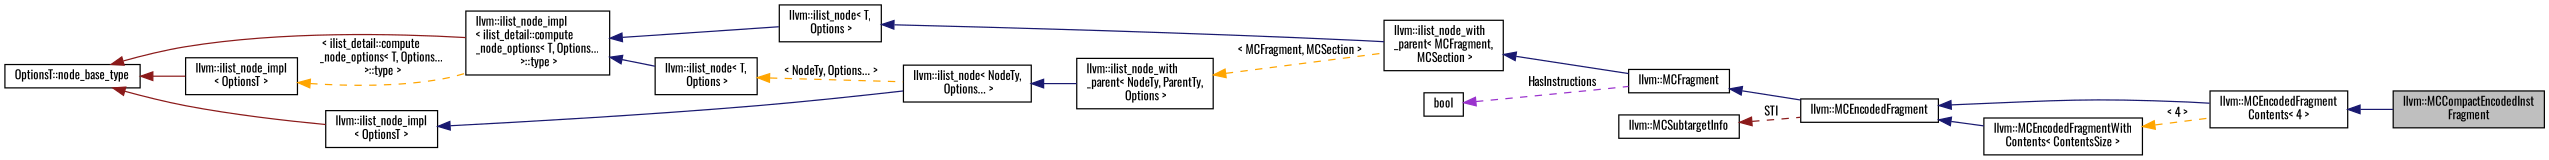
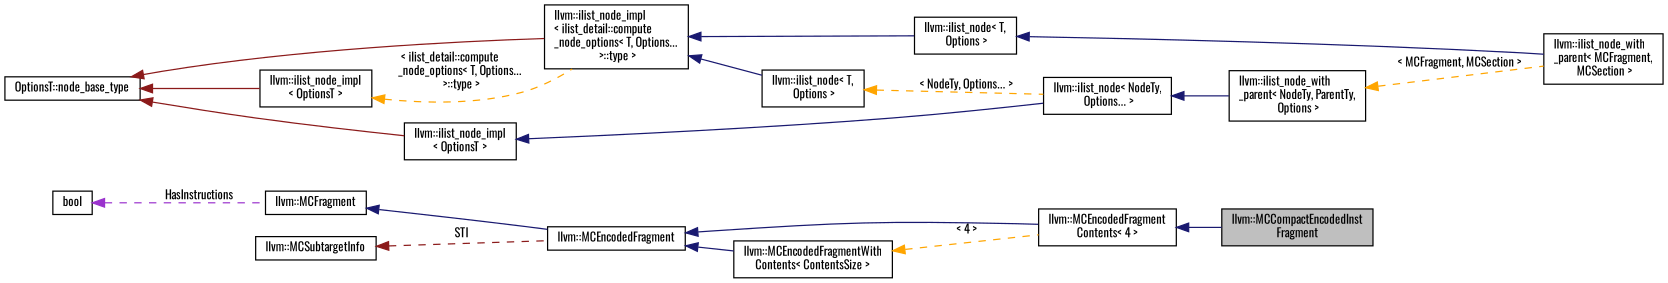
  digraph {
    fontname=Oswald
    rankdir=LR
    node [color=black fontname=Oswald fontsize=10 shape=box]
    edge [color=midnightblue dir=back fontname=Oswald fontsize=10 labelfontname=Helvetica labelfontsize=10 style=solid]
    n1 [fillcolor=grey75 fontcolor=black height=0.2 label="llvm::MCCompactEncodedInst\lFragment" style=filled width=0.4]
    n2 [height=0.2 label="llvm::MCEncodedFragment\lContents\< 4 \>" width=0.4]
    n3 [height=0.2 label="llvm::MCEncodedFragment" width=0.4]
    n4 [height=0.2 label="llvm::MCEncodedFragmentWith\lContents\< ContentsSize \>" width=0.4]
    n5 [height=0.2 label="llvm::MCFragment" width=0.4]
    n6 [height=0.2 label="llvm::ilist_node_with\l_parent\< MCFragment,\l MCSection \>" width=0.4]
    n7 [height=0.2 label="llvm::ilist_node\< T,\l Options \>" width=0.4]
    n8 [height=0.2 label="llvm::ilist_node_impl\l\< ilist_detail::compute\l_node_options\< T, Options...\l \>::type \>" width=0.4]
    n9 [height=0.2 label="llvm::ilist_node\< T,\l Options \>" width=0.4]
    n10 [height=0.2 label="llvm::ilist_node\< NodeTy,\l Options... \>" width=0.4]
    n11 [height=0.2 label="OptionsT::node_base_type" width=0.4]
    n12 [height=0.2 label="llvm::ilist_node_impl\l\< OptionsT \>" width=0.4]
    n13 [height=0.2 label="llvm::ilist_node_impl\l\< OptionsT \>" width=0.4]
    n14 [height=0.2 label="llvm::ilist_node_with\l_parent\< NodeTy, ParentTy,\l Options \>" width=0.4]
    n15 [height=0.2 label=bool width=0.4]
    n16 [height=0.2 label="llvm::MCSubtargetInfo" width=0.4]
    n2 -> n1
    n3 -> n2
    n3 -> n4
    n4 -> n2 [color=orange label=" \< 4 \>" style=dashed]
    n5 -> n3
-   n6 -> n5
    n7 -> n6
    n8 -> n7
    n8 -> n9
    n9 -> n10 [color=orange label=" \< NodeTy, Options... \>" style=dashed]
    n10 -> n14
    n11 -> n8 [color=firebrick4]
    n11 -> n12 [color=firebrick4]
    n11 -> n13 [color=firebrick4]
    n12 -> n8 [color=orange label=" \< ilist_detail::compute\l_node_options\< T, Options...\l \>::type \>" style=dashed]
    n13 -> n10
    n14 -> n6 [color=orange label=" \< MCFragment, MCSection \>" style=dashed]
    n15 -> n5 [color=darkorchid3 label=" HasInstructions" style=dashed]
    n16 -> n3 [color=firebrick4 label=" STI" style=dashed]
  }
